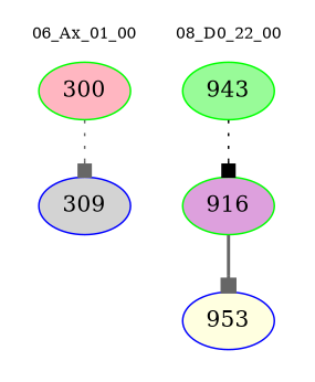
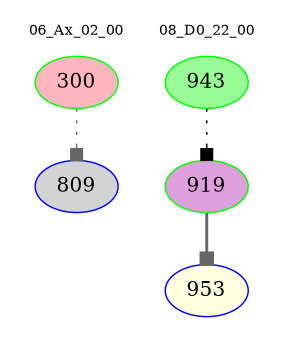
  digraph {
    node [color=green style=filled]
    edge [arrowhead=box color=gray40 style=dotted]
    n1 [fillcolor=lightpink label=300]
-   n2 [color=blue fillcolor=lightgrey label=309]
+   n2 [color=blue fillcolor=lightgrey label=809]
    n3 [fillcolor=palegreen label=943]
-   n4 [fillcolor=plum label=916]
+   n4 [fillcolor=plum label=919]
    n5 [color=blue fillcolor=lightyellow label=953]
    subgraph cluster_1 {
      color=white
      fontsize=10
-     label="06_Ax_01_00"
+     label="06_Ax_02_00"
      n1
      n2
    }
    subgraph cluster_2 {
      color=white
      fontsize=10
      label="08_D0_22_00"
      n3
      n4
      n5
    }
    n1 -> n2
    n3 -> n4 [color=black]
    n4 -> n5 [style=bold]
  }
